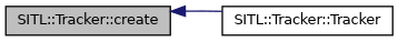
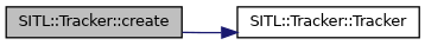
  digraph {
    rankdir=LR
    node [color=black fontname=Helvetica fontsize=10 shape=record style=filled]
    n1 [fillcolor=grey75 fontcolor=black height=0.2 label="SITL::Tracker::create" width=0.4]
    n2 [fillcolor=white height=0.2 label="SITL::Tracker::Tracker" width=0.4]
-   n2 -> n1 [color=midnightblue fontname=Helvetica fontsize=10 labelfontname=Helvetica labelfontsize=10 style=solid]
+   n1 -> n2 [color=midnightblue fontname=Helvetica fontsize=10 labelfontname=Helvetica labelfontsize=10 style=solid]
  }
